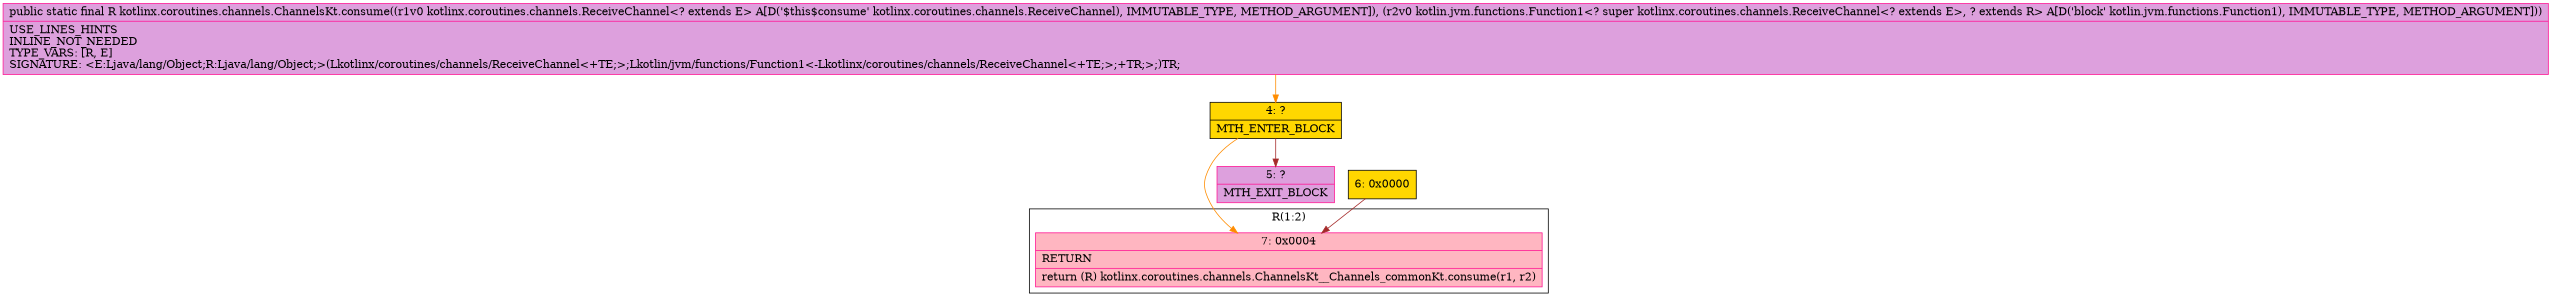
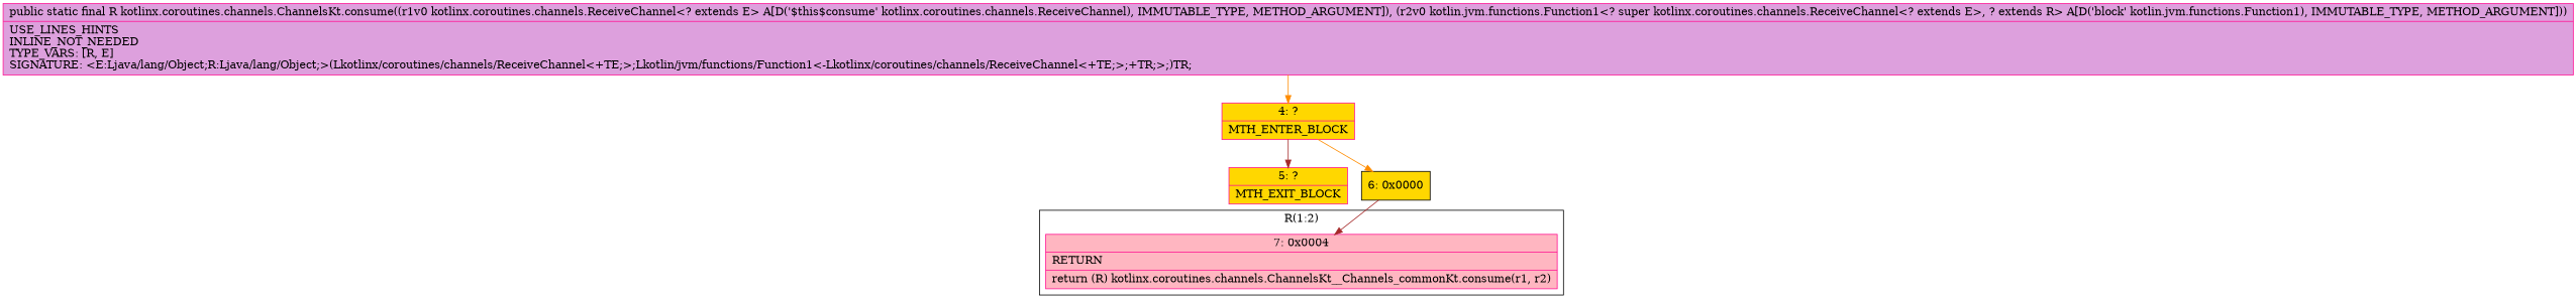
  digraph {
    node [color=deeppink fillcolor=plum shape=record style=filled]
    edge [color=brown]
    n1 [fillcolor=lightpink label="{7\:\ 0x0004|RETURN\l|return (R) kotlinx.coroutines.channels.ChannelsKt__Channels_commonKt.consume(r1, r2)\l}"]
-   n2 [label="{5\:\ ?|MTH_EXIT_BLOCK\l}"]
-   n3 [color=black fillcolor=gold label="{4\:\ ?|MTH_ENTER_BLOCK\l}"]
+   n2 [fillcolor=gold label="{5\:\ ?|MTH_EXIT_BLOCK\l}"]
+   n3 [fillcolor=gold label="{4\:\ ?|MTH_ENTER_BLOCK\l}"]
    n4 [color=black fillcolor=gold label="{6\:\ 0x0000}"]
    n5 [label="{public static final R kotlinx.coroutines.channels.ChannelsKt.consume((r1v0 kotlinx.coroutines.channels.ReceiveChannel\<? extends E\> A[D('$this$consume' kotlinx.coroutines.channels.ReceiveChannel), IMMUTABLE_TYPE, METHOD_ARGUMENT]), (r2v0 kotlin.jvm.functions.Function1\<? super kotlinx.coroutines.channels.ReceiveChannel\<? extends E\>, ? extends R\> A[D('block' kotlin.jvm.functions.Function1), IMMUTABLE_TYPE, METHOD_ARGUMENT]))  | USE_LINES_HINTS\lINLINE_NOT_NEEDED\lTYPE_VARS: [R, E]\lSIGNATURE: \<E:Ljava\/lang\/Object;R:Ljava\/lang\/Object;\>(Lkotlinx\/coroutines\/channels\/ReceiveChannel\<+TE;\>;Lkotlin\/jvm\/functions\/Function1\<\-Lkotlinx\/coroutines\/channels\/ReceiveChannel\<+TE;\>;+TR;\>;)TR;\l}"]
    subgraph cluster_1 {
      label="R(1:2)"
      n1
    }
    n3 -> n2
-   n3 -> n1 [color=darkorange]
+   n3 -> n4 [color=darkorange]
    n4 -> n1
    n5 -> n3 [color=darkorange]
  }
